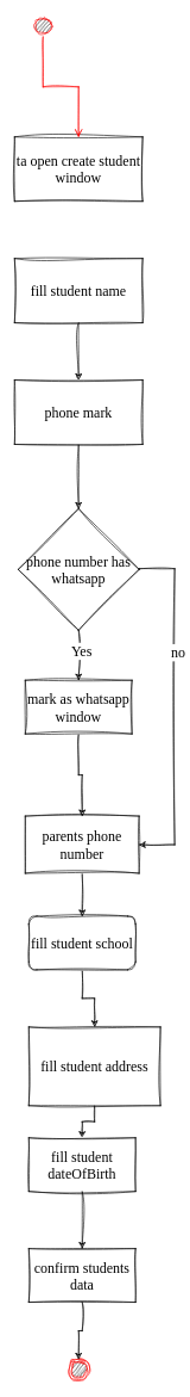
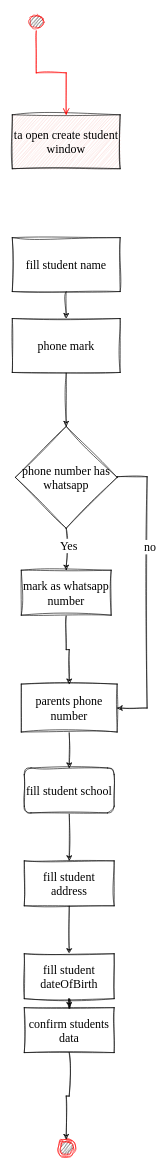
  <mxCell id="0" />
  <mxCell id="1" parent="0" />
- <mxCell id="2" value="ta open create student window" style="rounded=0;whiteSpace=wrap;html=1;sketch=1;hachureGap=4;jiggle=2;curveFitting=1;fontFamily=Architects Daughter;fontSource=https%3A%2F%2Ffonts.googleapis.com%2Fcss%3Ffamily%3DArchitects%2BDaughter;fontSize=20;" vertex="1" parent="1"><mxGeometry x="20" y="190" width="180" height="90" as="geometry" /></mxCell>
+ <mxCell id="2" value="ta open create student window" style="rounded=0;whiteSpace=wrap;html=1;sketch=1;hachureGap=4;jiggle=2;curveFitting=1;fontFamily=Architects Daughter;fontSource=https%3A%2F%2Ffonts.googleapis.com%2Fcss%3Ffamily%3DArchitects%2BDaughter;fontSize=20;fillColor=#f8cecc;" vertex="1" parent="1"><mxGeometry x="20" y="190" width="180" height="90" as="geometry" /></mxCell>
  <mxCell id="3" value="" style="ellipse;html=1;shape=startState;fillColor=#000000;strokeColor=#ff0000;sketch=1;hachureGap=4;jiggle=2;curveFitting=1;fontFamily=Architects Daughter;fontSource=https%3A%2F%2Ffonts.googleapis.com%2Fcss%3Ffamily%3DArchitects%2BDaughter;fontSize=20;" vertex="1" parent="1"><mxGeometry x="45" y="20" width="30" height="30" as="geometry" /></mxCell>
  <mxCell id="4" value="" style="edgeStyle=orthogonalEdgeStyle;html=1;verticalAlign=bottom;endArrow=open;endSize=8;strokeColor=#ff0000;rounded=0;sketch=1;hachureGap=4;jiggle=2;curveFitting=1;fontFamily=Architects Daughter;fontSource=https%3A%2F%2Ffonts.googleapis.com%2Fcss%3Ffamily%3DArchitects%2BDaughter;fontSize=16;" edge="1" source="3" parent="1" target="2"><mxGeometry relative="1" as="geometry"><mxPoint x="60" y="110" as="targetPoint" /></mxGeometry></mxCell>
  <mxCell id="5" value="" style="edgeStyle=orthogonalEdgeStyle;rounded=0;sketch=1;hachureGap=4;jiggle=2;curveFitting=1;orthogonalLoop=1;jettySize=auto;html=1;fontFamily=Architects Daughter;fontSource=https%3A%2F%2Ffonts.googleapis.com%2Fcss%3Ffamily%3DArchitects%2BDaughter;fontSize=16;" edge="1" parent="1" source="6" target="8"><mxGeometry relative="1" as="geometry" /></mxCell>
- <mxCell id="6" value="fill student name" style="rounded=0;whiteSpace=wrap;html=1;sketch=1;hachureGap=4;jiggle=2;curveFitting=1;fontFamily=Architects Daughter;fontSource=https%3A%2F%2Ffonts.googleapis.com%2Fcss%3Ffamily%3DArchitects%2BDaughter;fontSize=20;" vertex="1" parent="1"><mxGeometry x="20" y="360" width="180" height="90" as="geometry" /></mxCell>
+ <mxCell id="6" value="fill student name" style="rounded=0;whiteSpace=wrap;html=1;sketch=1;hachureGap=4;jiggle=2;curveFitting=1;fontFamily=Architects Daughter;fontSource=https%3A%2F%2Ffonts.googleapis.com%2Fcss%3Ffamily%3DArchitects%2BDaughter;fontSize=20;" vertex="1" parent="1"><mxGeometry x="20" y="395" width="180" height="90" as="geometry" /></mxCell>
  <mxCell id="7" value="" style="edgeStyle=orthogonalEdgeStyle;rounded=0;sketch=1;hachureGap=4;jiggle=2;curveFitting=1;orthogonalLoop=1;jettySize=auto;html=1;fontFamily=Architects Daughter;fontSource=https%3A%2F%2Ffonts.googleapis.com%2Fcss%3Ffamily%3DArchitects%2BDaughter;fontSize=16;" edge="1" parent="1" source="8" target="11"><mxGeometry relative="1" as="geometry" /></mxCell>
  <mxCell id="8" value="phone mark" style="rounded=0;whiteSpace=wrap;html=1;sketch=1;hachureGap=4;jiggle=2;curveFitting=1;fontFamily=Architects Daughter;fontSource=https%3A%2F%2Ffonts.googleapis.com%2Fcss%3Ffamily%3DArchitects%2BDaughter;fontSize=20;" vertex="1" parent="1"><mxGeometry x="20" y="530" width="180" height="90" as="geometry" /></mxCell>
  <mxCell id="9" value="" style="edgeStyle=orthogonalEdgeStyle;rounded=0;sketch=1;hachureGap=4;jiggle=2;curveFitting=1;orthogonalLoop=1;jettySize=auto;html=1;fontFamily=Architects Daughter;fontSource=https%3A%2F%2Ffonts.googleapis.com%2Fcss%3Ffamily%3DArchitects%2BDaughter;fontSize=16;" edge="1" parent="1" source="11" target="13"><mxGeometry relative="1" as="geometry" /></mxCell>
  <mxCell id="10" value="Yes" style="edgeLabel;html=1;align=center;verticalAlign=middle;resizable=0;points=[];fontSize=20;fontFamily=Architects Daughter;" vertex="1" connectable="0" parent="9"><mxGeometry x="-0.197" y="3" relative="1" as="geometry"><mxPoint as="offset" /></mxGeometry></mxCell>
  <mxCell id="11" value="phone number has whatsapp" style="rhombus;whiteSpace=wrap;html=1;sketch=1;hachureGap=4;jiggle=2;curveFitting=1;fontFamily=Architects Daughter;fontSource=https%3A%2F%2Ffonts.googleapis.com%2Fcss%3Ffamily%3DArchitects%2BDaughter;fontSize=20;" vertex="1" parent="1"><mxGeometry x="25" y="710" width="170" height="170" as="geometry" /></mxCell>
  <mxCell id="12" value="" style="edgeStyle=orthogonalEdgeStyle;rounded=0;sketch=1;hachureGap=4;jiggle=2;curveFitting=1;orthogonalLoop=1;jettySize=auto;html=1;fontFamily=Architects Daughter;fontSource=https%3A%2F%2Ffonts.googleapis.com%2Fcss%3Ffamily%3DArchitects%2BDaughter;fontSize=16;" edge="1" parent="1" source="13" target="23"><mxGeometry relative="1" as="geometry" /></mxCell>
- <mxCell id="13" value="mark as whatsapp window" style="whiteSpace=wrap;html=1;fontSize=20;fontFamily=Architects Daughter;sketch=1;hachureGap=4;jiggle=2;curveFitting=1;fontSource=https%3A%2F%2Ffonts.googleapis.com%2Fcss%3Ffamily%3DArchitects%2BDaughter;" vertex="1" parent="1"><mxGeometry x="35" y="950" width="150" height="75" as="geometry" /></mxCell>
+ <mxCell id="13" value="mark as whatsapp number" style="whiteSpace=wrap;html=1;fontSize=20;fontFamily=Architects Daughter;sketch=1;hachureGap=4;jiggle=2;curveFitting=1;fontSource=https%3A%2F%2Ffonts.googleapis.com%2Fcss%3Ffamily%3DArchitects%2BDaughter;" vertex="1" parent="1"><mxGeometry x="35" y="950" width="150" height="75" as="geometry" /></mxCell>
  <mxCell id="14" value="" style="edgeStyle=orthogonalEdgeStyle;rounded=0;sketch=1;hachureGap=4;jiggle=2;curveFitting=1;orthogonalLoop=1;jettySize=auto;html=1;fontFamily=Architects Daughter;fontSource=https%3A%2F%2Ffonts.googleapis.com%2Fcss%3Ffamily%3DArchitects%2BDaughter;fontSize=16;" edge="1" parent="1" source="15" target="19"><mxGeometry relative="1" as="geometry" /></mxCell>
  <mxCell id="15" value="fill student school" style="whiteSpace=wrap;html=1;fontSize=20;fontFamily=Architects Daughter;sketch=1;hachureGap=4;jiggle=2;curveFitting=1;fontSource=https%3A%2F%2Ffonts.googleapis.com%2Fcss%3Ffamily%3DArchitects%2BDaughter;rounded=1;" vertex="1" parent="1"><mxGeometry x="40" y="1280" width="150" height="75" as="geometry" /></mxCell>
  <mxCell id="16" style="edgeStyle=orthogonalEdgeStyle;rounded=0;sketch=1;hachureGap=4;jiggle=2;curveFitting=1;orthogonalLoop=1;jettySize=auto;html=1;fontFamily=Architects Daughter;fontSource=https%3A%2F%2Ffonts.googleapis.com%2Fcss%3Ffamily%3DArchitects%2BDaughter;fontSize=16;exitX=1;exitY=0.5;exitDx=0;exitDy=0;entryX=1;entryY=0.5;entryDx=0;entryDy=0;" edge="1" parent="1" source="11" target="23"><mxGeometry relative="1" as="geometry"><mxPoint x="195" y="795" as="sourcePoint" /><mxPoint x="185" y="1173" as="targetPoint" /><Array as="points"><mxPoint x="245" y="794" /><mxPoint x="245" y="1180" /></Array></mxGeometry></mxCell>
  <mxCell id="17" value="no" style="edgeLabel;html=1;align=center;verticalAlign=middle;resizable=0;points=[];fontSize=20;fontFamily=Architects Daughter;" vertex="1" connectable="0" parent="16"><mxGeometry x="-0.313" y="4" relative="1" as="geometry"><mxPoint as="offset" /></mxGeometry></mxCell>
  <mxCell id="18" value="" style="edgeStyle=orthogonalEdgeStyle;rounded=0;sketch=1;hachureGap=4;jiggle=2;curveFitting=1;orthogonalLoop=1;jettySize=auto;html=1;fontFamily=Architects Daughter;fontSource=https%3A%2F%2Ffonts.googleapis.com%2Fcss%3Ffamily%3DArchitects%2BDaughter;fontSize=16;" edge="1" parent="1" source="19" target="21"><mxGeometry relative="1" as="geometry" /></mxCell>
- <mxCell id="19" value="fill student address" style="whiteSpace=wrap;html=1;fontSize=20;fontFamily=Architects Daughter;sketch=1;hachureGap=4;jiggle=2;curveFitting=1;fontSource=https%3A%2F%2Ffonts.googleapis.com%2Fcss%3Ffamily%3DArchitects%2BDaughter;" vertex="1" parent="1"><mxGeometry x="40" y="1435" width="185" height="110" as="geometry" /></mxCell>
+ <mxCell id="19" value="fill student address" style="whiteSpace=wrap;html=1;fontSize=20;fontFamily=Architects Daughter;sketch=1;hachureGap=4;jiggle=2;curveFitting=1;fontSource=https%3A%2F%2Ffonts.googleapis.com%2Fcss%3Ffamily%3DArchitects%2BDaughter;" vertex="1" parent="1"><mxGeometry x="40" y="1435" width="150" height="75" as="geometry" /></mxCell>
  <mxCell id="20" value="" style="edgeStyle=orthogonalEdgeStyle;rounded=0;sketch=1;hachureGap=4;jiggle=2;curveFitting=1;orthogonalLoop=1;jettySize=auto;html=1;fontFamily=Architects Daughter;fontSource=https%3A%2F%2Ffonts.googleapis.com%2Fcss%3Ffamily%3DArchitects%2BDaughter;fontSize=16;" edge="1" parent="1" source="21" target="25"><mxGeometry relative="1" as="geometry" /></mxCell>
  <mxCell id="21" value="fill student dateOfBirth" style="whiteSpace=wrap;html=1;fontSize=20;fontFamily=Architects Daughter;sketch=1;hachureGap=4;jiggle=2;curveFitting=1;fontSource=https%3A%2F%2Ffonts.googleapis.com%2Fcss%3Ffamily%3DArchitects%2BDaughter;" vertex="1" parent="1"><mxGeometry x="40" y="1590" width="150" height="75" as="geometry" /></mxCell>
  <mxCell id="22" style="edgeStyle=orthogonalEdgeStyle;rounded=0;sketch=1;hachureGap=4;jiggle=2;curveFitting=1;orthogonalLoop=1;jettySize=auto;html=1;exitX=0.5;exitY=1;exitDx=0;exitDy=0;fontFamily=Architects Daughter;fontSource=https%3A%2F%2Ffonts.googleapis.com%2Fcss%3Ffamily%3DArchitects%2BDaughter;fontSize=16;" edge="1" parent="1" source="23" target="15"><mxGeometry relative="1" as="geometry" /></mxCell>
  <mxCell id="23" value="parents phone number" style="rounded=0;whiteSpace=wrap;html=1;sketch=1;hachureGap=4;jiggle=2;curveFitting=1;fontFamily=Architects Daughter;fontSource=https%3A%2F%2Ffonts.googleapis.com%2Fcss%3Ffamily%3DArchitects%2BDaughter;fontSize=20;" vertex="1" parent="1"><mxGeometry x="35" y="1140" width="160" height="80" as="geometry" /></mxCell>
  <mxCell id="24" style="edgeStyle=orthogonalEdgeStyle;rounded=0;sketch=1;hachureGap=4;jiggle=2;curveFitting=1;orthogonalLoop=1;jettySize=auto;html=1;exitX=0.5;exitY=1;exitDx=0;exitDy=0;fontFamily=Architects Daughter;fontSource=https%3A%2F%2Ffonts.googleapis.com%2Fcss%3Ffamily%3DArchitects%2BDaughter;fontSize=16;" edge="1" parent="1" source="25" target="26"><mxGeometry relative="1" as="geometry" /></mxCell>
- <mxCell id="25" value="confirm students data" style="whiteSpace=wrap;html=1;fontSize=20;fontFamily=Architects Daughter;sketch=1;hachureGap=4;jiggle=2;curveFitting=1;fontSource=https%3A%2F%2Ffonts.googleapis.com%2Fcss%3Ffamily%3DArchitects%2BDaughter;" vertex="1" parent="1"><mxGeometry x="40" y="1745" width="150" height="75" as="geometry" /></mxCell>
+ <mxCell id="25" value="confirm students data" style="whiteSpace=wrap;html=1;fontSize=20;fontFamily=Architects Daughter;sketch=1;hachureGap=4;jiggle=2;curveFitting=1;fontSource=https%3A%2F%2Ffonts.googleapis.com%2Fcss%3Ffamily%3DArchitects%2BDaughter;" vertex="1" parent="1"><mxGeometry x="40" y="1680" width="150" height="75" as="geometry" /></mxCell>
  <mxCell id="26" value="" style="ellipse;html=1;shape=endState;fillColor=#000000;strokeColor=#ff0000;sketch=1;hachureGap=4;jiggle=2;curveFitting=1;fontFamily=Architects Daughter;fontSource=https%3A%2F%2Ffonts.googleapis.com%2Fcss%3Ffamily%3DArchitects%2BDaughter;fontSize=20;" vertex="1" parent="1"><mxGeometry x="95" y="1900" width="30" height="30" as="geometry" /></mxCell>
